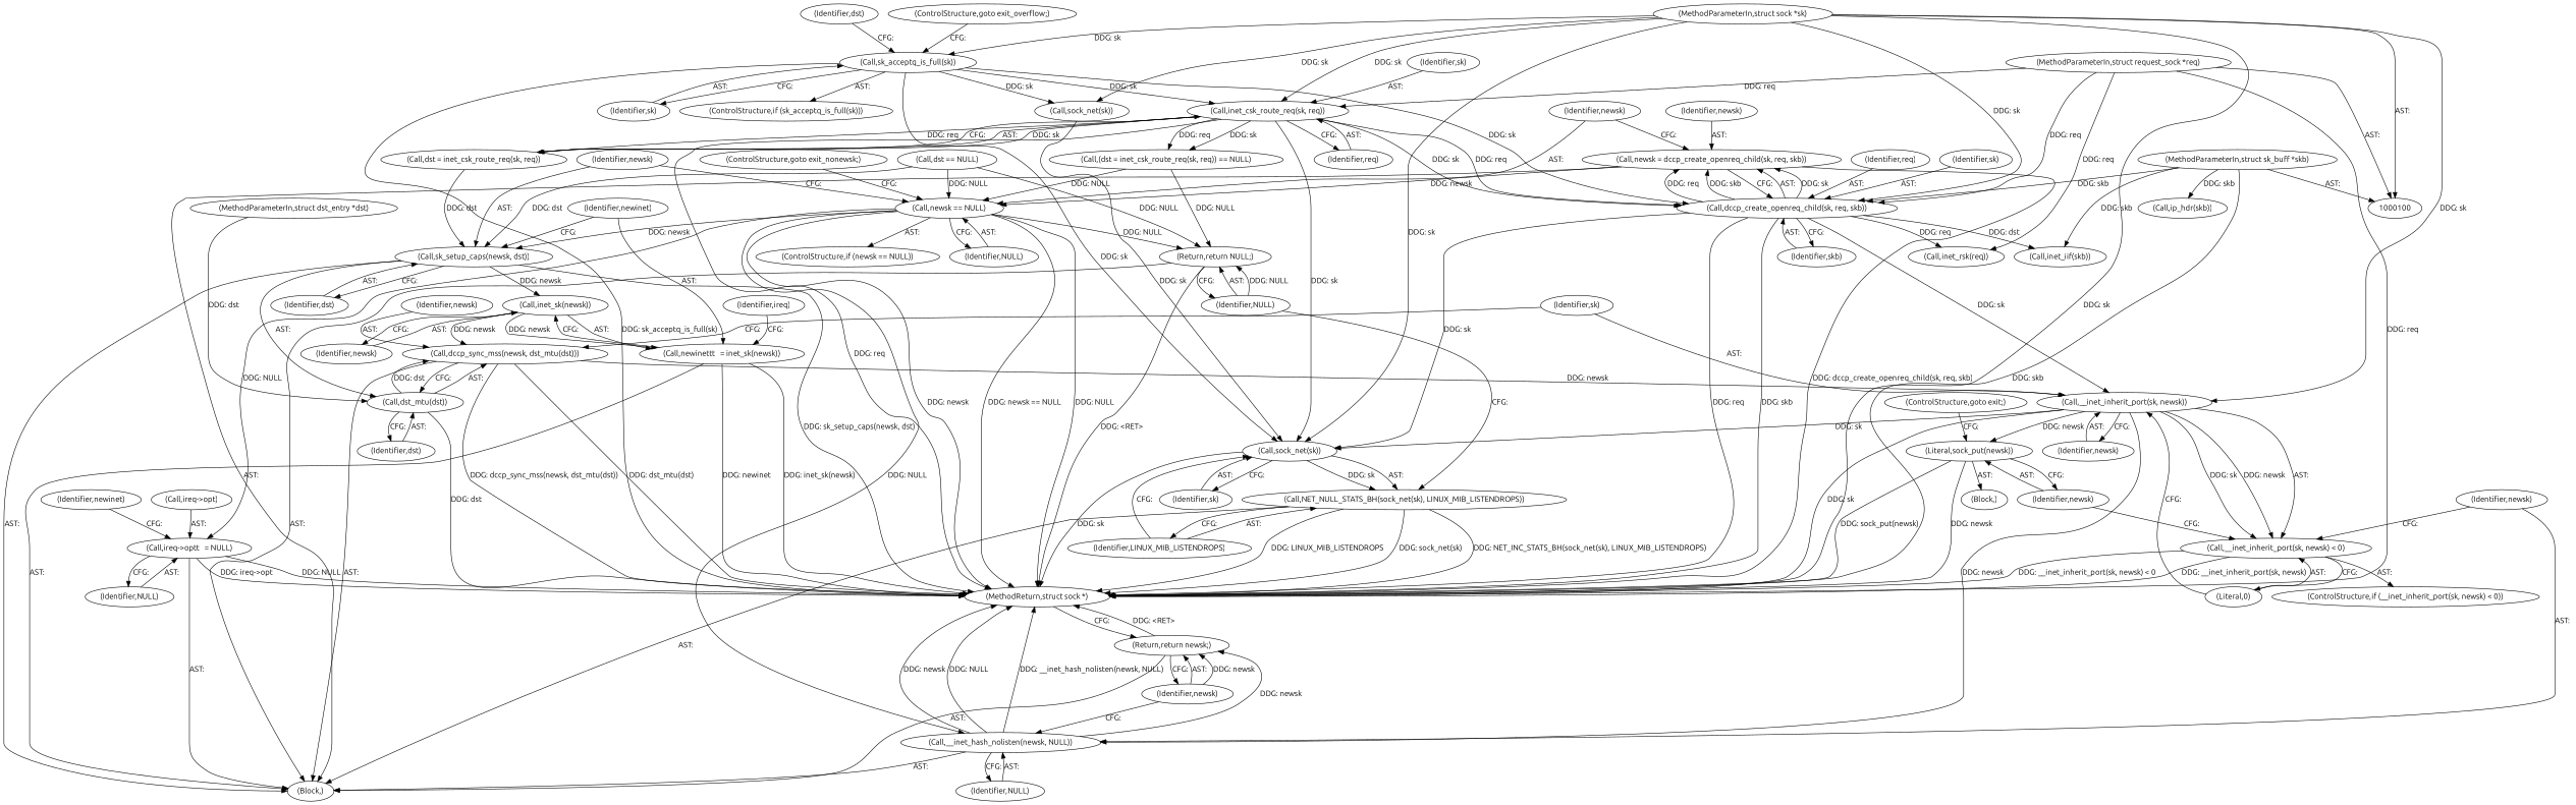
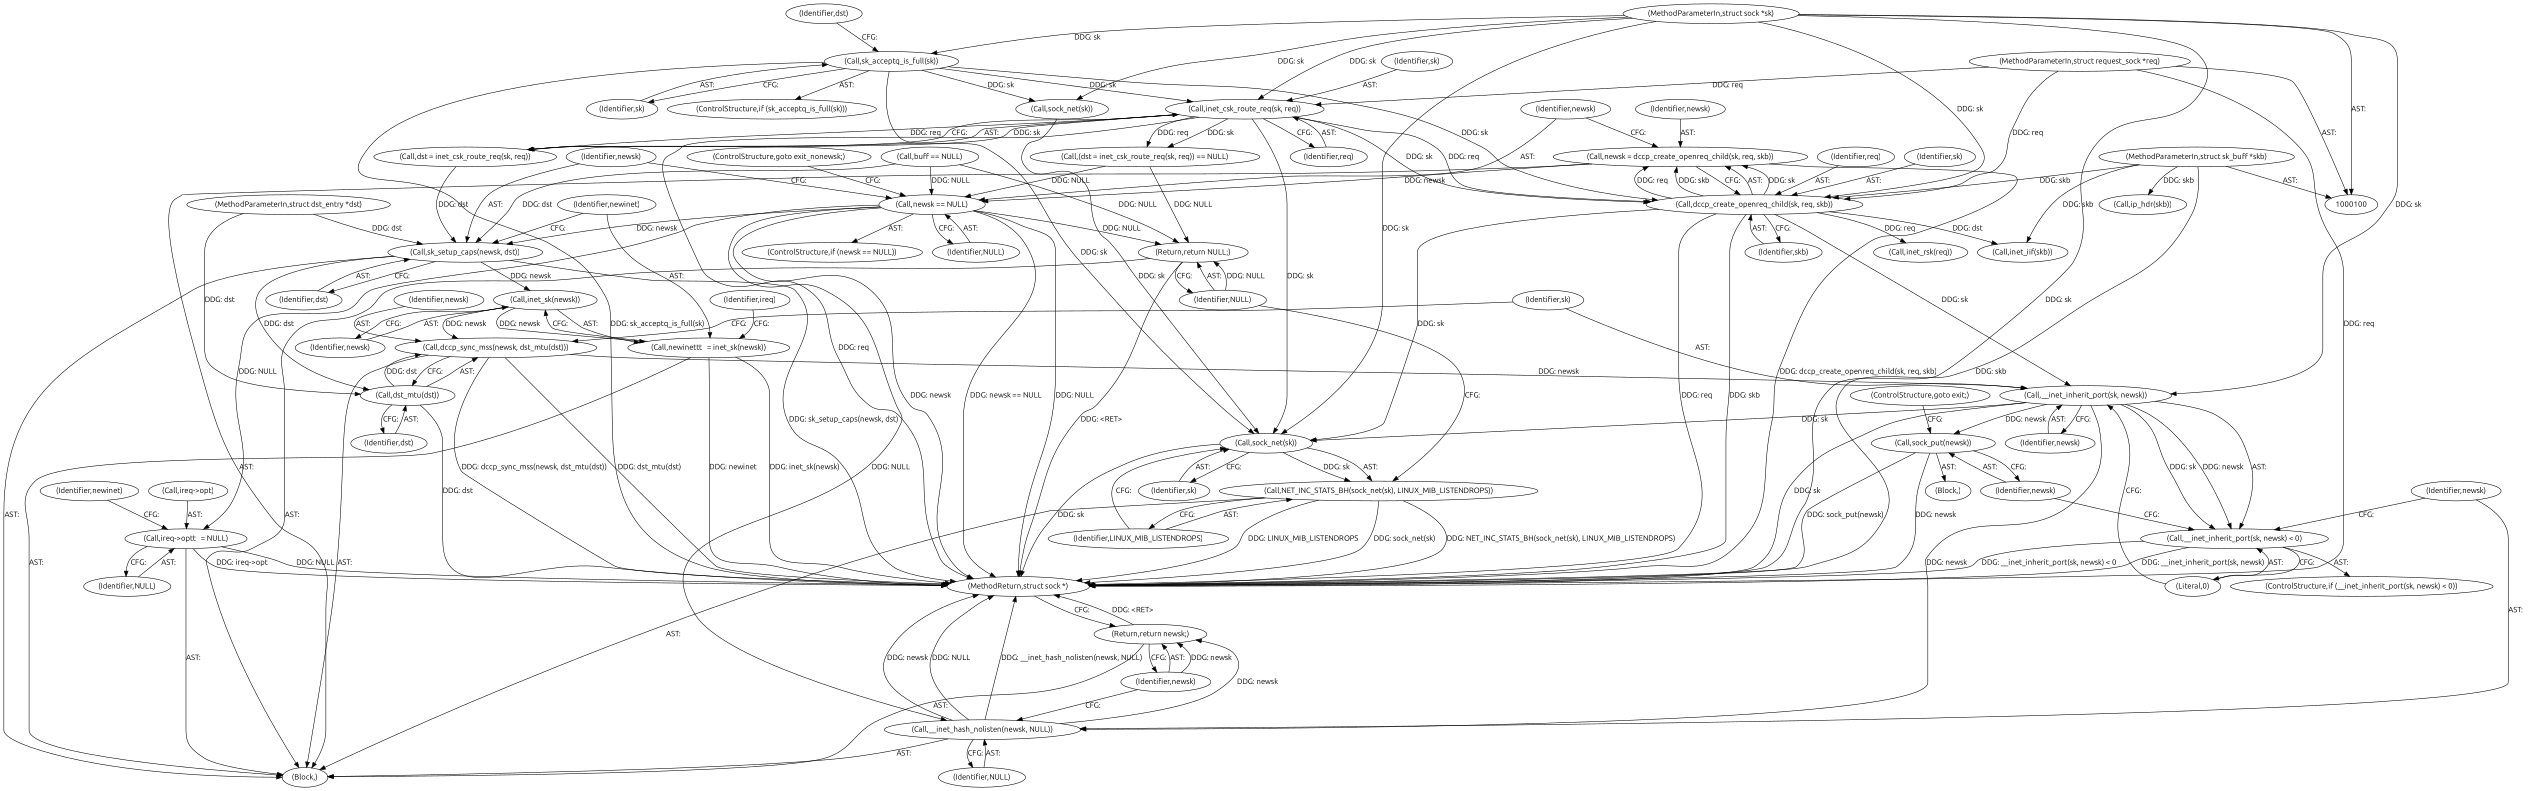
  digraph {
    fontname=Ubuntu
    node [fontname=Ubuntu]
    edge [fontname=Ubuntu]
    n1 [label="(Call,newsk = dccp_create_openreq_child(sk, req, skb))"]
    n2 [label="(Call,dccp_create_openreq_child(sk, req, skb))"]
    n3 [label="(Call,newsk == NULL)"]
    n4 [label="(Block,)"]
    n5 [label="(MethodReturn,struct sock *)"]
    n6 [label="(Call,__inet_inherit_port(sk, newsk))"]
    n7 [label="(Call,sock_net(sk))"]
    n8 [label="(Call,inet_iif(skb))"]
    n9 [label="(Identifier,skb)"]
    n10 [label="(Call,inet_rsk(req))"]
    n11 [label="(Call,sk_setup_caps(newsk, dst))"]
    n12 [label="(Call,__inet_hash_nolisten(newsk, NULL))"]
    n13 [label="(Call,ireq->opt\t   = NULL)"]
    n14 [label="(Return,return NULL;)"]
    n15 [label="(ControlStructure,if (newsk == NULL))"]
    n16 [label="(Identifier,NULL)"]
    n17 [label="(Return,return newsk;)"]
    n18 [label="(Call,__inet_inherit_port(sk, newsk) < 0)"]
-   n19 [label="(Literal,sock_put(newsk))"]
+   n19 [label="(Call,sock_put(newsk))"]
    n20 [label="(Identifier,newsk)"]
-   n21 [label="(Call,NET_NULL_STATS_BH(sock_net(sk), LINUX_MIB_LISTENDROPS))"]
+   n21 [label="(Call,NET_INC_STATS_BH(sock_net(sk), LINUX_MIB_LISTENDROPS))"]
    n22 [label="(Identifier,sk)"]
    n23 [label="(Call,inet_csk_route_req(sk, req))"]
    n24 [label="(Call,(dst = inet_csk_route_req(sk, req)) == NULL)"]
    n25 [label="(Call,dst = inet_csk_route_req(sk, req))"]
    n26 [label="(Identifier,req)"]
    n27 [label="(Call,sk_acceptq_is_full(sk))"]
    n28 [label="(Identifier,sk)"]
    n29 [label="(ControlStructure,if (sk_acceptq_is_full(sk)))"]
    n30 [label="(Call,sock_net(sk))"]
    n31 [label="(MethodParameterIn,struct sock *sk)"]
    1000100
    n33 [label="(MethodParameterIn,struct request_sock *req)"]
    n34 [label="(MethodParameterIn,struct sk_buff *skb)"]
    n35 [label="(Call,ip_hdr(skb))"]
    n36 [label="(Call,inet_sk(newsk))"]
    n37 [label="(Call,dst_mtu(dst))"]
    n38 [label="(Identifier,dst)"]
    n39 [label="(Identifier,NULL)"]
    n40 [label="(Identifier,NULL)"]
    n41 [label="(Identifier,NULL)"]
    n42 [label="(Call,newinet\t\t   = inet_sk(newsk))"]
    n43 [label="(Call,dccp_sync_mss(newsk, dst_mtu(dst)))"]
    n44 [label="(Identifier,newsk)"]
    n45 [label="(Identifier,dst)"]
    n46 [label="(Literal,0)"]
    n47 [label="(ControlStructure,if (__inet_inherit_port(sk, newsk) < 0))"]
    n48 [label="(Identifier,newsk)"]
    n49 [label="(Block,)"]
    n50 [label="(Identifier,newsk)"]
    n51 [label="(Identifier,LINUX_MIB_LISTENDROPS)"]
    n52 [label="(Identifier,newinet)"]
    n53 [label="(ControlStructure,goto exit;)"]
    n54 [label="(Identifier,req)"]
    n55 [label="(Identifier,sk)"]
    n56 [label="(Identifier,sk)"]
    n57 [label="(Identifier,newsk)"]
    n58 [label="(Identifier,newsk)"]
    n59 [label="(Identifier,sk)"]
-   n60 [label="(Call,dst == NULL)"]
+   n60 [label="(Call,buff == NULL)"]
    n61 [label="(MethodParameterIn,struct dst_entry *dst)"]
    n62 [label="(Identifier,newinet)"]
    n63 [label="(Identifier,newsk)"]
    n64 [label="(ControlStructure,goto exit_nonewsk;)"]
    n65 [label="(Identifier,dst)"]
    n66 [label="(Call,ireq->opt)"]
    n67 [label="(Identifier,newsk)"]
    n68 [label="(Identifier,newsk)"]
-   n69 [label="(ControlStructure,goto exit_overflow;)"]
    n70 [label="(Identifier,ireq)"]
    n1 -> n2 [label="CFG: "]
    n1 -> n3 [label="DDG: newsk"]
    n1 -> n4 [label="AST: "]
    n1 -> n5 [label="DDG: dccp_create_openreq_child(sk, req, skb)"]
    n2 -> n1 [label="AST: "]
    n2 -> n1 [label="DDG: sk"]
    n2 -> n1 [label="DDG: req"]
    n2 -> n1 [label="DDG: skb"]
    n2 -> n5 [label="DDG: req"]
    n2 -> n5 [label="DDG: skb"]
    n2 -> n6 [label="DDG: sk"]
    n2 -> n7 [label="DDG: sk"]
    n2 -> n8 [label="DDG: dst"]
    n2 -> n9 [label="CFG: "]
    n2 -> n10 [label="DDG: req"]
    n3 -> n5 [label="DDG: newsk"]
    n3 -> n5 [label="DDG: newsk == NULL"]
    n3 -> n5 [label="DDG: NULL"]
    n3 -> n11 [label="DDG: newsk"]
    n3 -> n12 [label="DDG: NULL"]
    n3 -> n13 [label="DDG: NULL"]
    n3 -> n14 [label="DDG: NULL"]
    n3 -> n15 [label="AST: "]
    n3 -> n16 [label="CFG: "]
    n5 -> n17 [label="CFG: "]
    n6 -> n5 [label="DDG: sk"]
    n6 -> n7 [label="DDG: sk"]
    n6 -> n12 [label="DDG: newsk"]
    n6 -> n18 [label="AST: "]
    n6 -> n18 [label="DDG: sk"]
    n6 -> n18 [label="DDG: newsk"]
    n6 -> n19 [label="DDG: newsk"]
    n6 -> n20 [label="CFG: "]
    n7 -> n5 [label="DDG: sk"]
    n7 -> n21 [label="AST: "]
    n7 -> n21 [label="DDG: sk"]
    n7 -> n22 [label="CFG: "]
    n9 -> n2 [label="AST: "]
    n11 -> n4 [label="AST: "]
    n11 -> n5 [label="DDG: sk_setup_caps(newsk, dst)"]
    n11 -> n36 [label="DDG: newsk"]
-   n11 -> n37 [label="AST: "]
+   n11 -> n37 [label="DDG: dst"]
    n11 -> n38 [label="CFG: "]
    n12 -> n4 [label="AST: "]
    n12 -> n5 [label="DDG: NULL"]
    n12 -> n5 [label="DDG: __inet_hash_nolisten(newsk, NULL)"]
    n12 -> n5 [label="DDG: newsk"]
    n12 -> n17 [label="DDG: newsk"]
    n12 -> n39 [label="CFG: "]
    n13 -> n4 [label="AST: "]
    n13 -> n5 [label="DDG: NULL"]
    n13 -> n5 [label="DDG: ireq->opt"]
    n13 -> n40 [label="CFG: "]
    n14 -> n4 [label="AST: "]
    n14 -> n5 [label="DDG: <RET>"]
    n14 -> n41 [label="CFG: "]
    n16 -> n3 [label="AST: "]
    n17 -> n4 [label="AST: "]
    n17 -> n5 [label="DDG: <RET>"]
    n17 -> n50 [label="CFG: "]
    n18 -> n5 [label="DDG: __inet_inherit_port(sk, newsk)"]
    n18 -> n5 [label="DDG: __inet_inherit_port(sk, newsk) < 0"]
    n18 -> n46 [label="CFG: "]
    n18 -> n47 [label="AST: "]
    n19 -> n5 [label="DDG: newsk"]
    n19 -> n5 [label="DDG: sock_put(newsk)"]
    n19 -> n48 [label="CFG: "]
    n19 -> n49 [label="AST: "]
    n20 -> n6 [label="AST: "]
    n21 -> n4 [label="AST: "]
    n21 -> n5 [label="DDG: NET_INC_STATS_BH(sock_net(sk), LINUX_MIB_LISTENDROPS)"]
    n21 -> n5 [label="DDG: sock_net(sk)"]
    n21 -> n5 [label="DDG: LINUX_MIB_LISTENDROPS"]
    n21 -> n51 [label="CFG: "]
    n22 -> n7 [label="AST: "]
    n23 -> n2 [label="DDG: sk"]
    n23 -> n2 [label="DDG: req"]
    n23 -> n5 [label="DDG: req"]
    n23 -> n7 [label="DDG: sk"]
    n23 -> n24 [label="DDG: sk"]
    n23 -> n24 [label="DDG: req"]
    n23 -> n25 [label="AST: "]
    n23 -> n25 [label="DDG: sk"]
    n23 -> n25 [label="DDG: req"]
    n23 -> n26 [label="CFG: "]
    n24 -> n3 [label="DDG: NULL"]
    n24 -> n14 [label="DDG: NULL"]
    n25 -> n11 [label="DDG: dst"]
    n25 -> n23 [label="CFG: "]
    n26 -> n23 [label="AST: "]
    n27 -> n2 [label="DDG: sk"]
    n27 -> n5 [label="DDG: sk_acceptq_is_full(sk)"]
    n27 -> n7 [label="DDG: sk"]
    n27 -> n23 [label="DDG: sk"]
    n27 -> n28 [label="CFG: "]
    n27 -> n29 [label="AST: "]
    n27 -> n30 [label="DDG: sk"]
    n28 -> n27 [label="AST: "]
    n30 -> n7 [label="DDG: sk"]
    n31 -> n2 [label="DDG: sk"]
    n31 -> n5 [label="DDG: sk"]
    n31 -> n6 [label="DDG: sk"]
    n31 -> n7 [label="DDG: sk"]
    n31 -> n23 [label="DDG: sk"]
    n31 -> n27 [label="DDG: sk"]
    n31 -> n30 [label="DDG: sk"]
    n31 -> 1000100 [label="AST: "]
    n33 -> n2 [label="DDG: req"]
    n33 -> n5 [label="DDG: req"]
-   n33 -> n10 [label="DDG: req"]
    n33 -> n23 [label="DDG: req"]
    n33 -> 1000100 [label="AST: "]
    n34 -> n2 [label="DDG: skb"]
    n34 -> n5 [label="DDG: skb"]
    n34 -> n8 [label="DDG: skb"]
    n34 -> 1000100 [label="AST: "]
    n34 -> n35 [label="DDG: skb"]
    n36 -> n42 [label="AST: "]
    n36 -> n42 [label="DDG: newsk"]
    n36 -> n43 [label="DDG: newsk"]
    n36 -> n44 [label="CFG: "]
    n37 -> n5 [label="DDG: dst"]
    n37 -> n43 [label="AST: "]
    n37 -> n43 [label="DDG: dst"]
    n37 -> n45 [label="CFG: "]
    n38 -> n11 [label="AST: "]
    n39 -> n12 [label="AST: "]
    n40 -> n13 [label="AST: "]
    n41 -> n14 [label="AST: "]
    n41 -> n14 [label="DDG: NULL"]
    n41 -> n21 [label="CFG: "]
    n42 -> n4 [label="AST: "]
    n42 -> n5 [label="DDG: inet_sk(newsk)"]
    n42 -> n5 [label="DDG: newinet"]
    n42 -> n36 [label="CFG: "]
    n43 -> n4 [label="AST: "]
    n43 -> n5 [label="DDG: dccp_sync_mss(newsk, dst_mtu(dst))"]
    n43 -> n5 [label="DDG: dst_mtu(dst)"]
    n43 -> n6 [label="DDG: newsk"]
    n43 -> n37 [label="CFG: "]
    n44 -> n36 [label="AST: "]
    n45 -> n37 [label="AST: "]
    n46 -> n6 [label="CFG: "]
    n46 -> n18 [label="AST: "]
    n48 -> n18 [label="CFG: "]
    n48 -> n19 [label="AST: "]
    n50 -> n12 [label="CFG: "]
    n50 -> n17 [label="AST: "]
    n50 -> n17 [label="DDG: newsk"]
    n51 -> n7 [label="CFG: "]
    n51 -> n21 [label="AST: "]
    n52 -> n13 [label="CFG: "]
    n53 -> n19 [label="CFG: "]
    n54 -> n2 [label="AST: "]
    n55 -> n2 [label="AST: "]
    n56 -> n6 [label="AST: "]
    n56 -> n43 [label="CFG: "]
    n57 -> n43 [label="AST: "]
    n58 -> n1 [label="CFG: "]
    n58 -> n3 [label="AST: "]
    n59 -> n23 [label="AST: "]
    n60 -> n3 [label="DDG: NULL"]
    n60 -> n11 [label="DDG: dst"]
    n60 -> n14 [label="DDG: NULL"]
+   n61 -> n11 [label="DDG: dst"]
    n61 -> n37 [label="DDG: dst"]
    n62 -> n11 [label="CFG: "]
    n62 -> n42 [label="AST: "]
    n63 -> n12 [label="AST: "]
    n63 -> n18 [label="CFG: "]
    n64 -> n3 [label="CFG: "]
    n65 -> n27 [label="CFG: "]
    n66 -> n13 [label="AST: "]
    n67 -> n3 [label="CFG: "]
    n67 -> n11 [label="AST: "]
    n68 -> n1 [label="AST: "]
-   n69 -> n27 [label="CFG: "]
    n70 -> n42 [label="CFG: "]
  }
